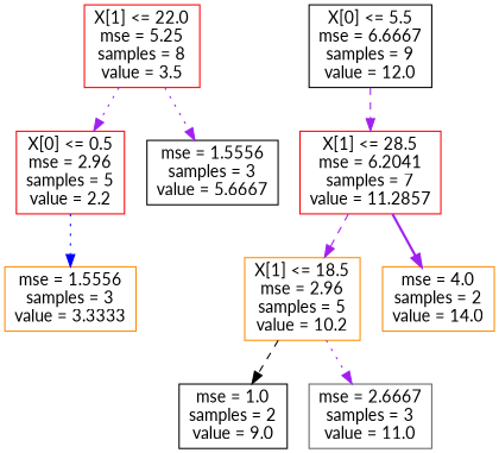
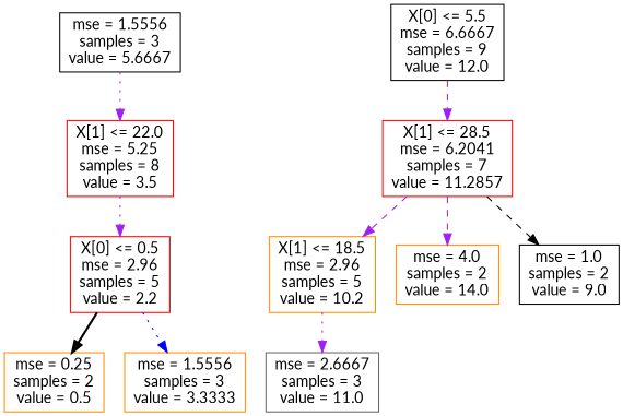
  digraph {
    fontname=Lato
    node [color=darkorange fontname=Lato shape=box]
    edge [color=purple fontname=Lato style=dotted]
    n1 [color=red label="X[1] <= 22.0\nmse = 5.25\nsamples = 8\nvalue = 3.5"]
    n2 [color=red label="X[0] <= 0.5\nmse = 2.96\nsamples = 5\nvalue = 2.2"]
    n3 [color=black label="mse = 1.5556\nsamples = 3\nvalue = 5.6667"]
    n4 [color=black label="X[0] <= 5.5\nmse = 6.6667\nsamples = 9\nvalue = 12.0"]
    n5 [color=red label="X[1] <= 28.5\nmse = 6.2041\nsamples = 7\nvalue = 11.2857"]
+   n6 [label="mse = 0.25\nsamples = 2\nvalue = 0.5"]
    n7 [label="mse = 1.5556\nsamples = 3\nvalue = 3.3333"]
    n8 [label="X[1] <= 18.5\nmse = 2.96\nsamples = 5\nvalue = 10.2"]
    n9 [label="mse = 4.0\nsamples = 2\nvalue = 14.0"]
    n10 [color=black label="mse = 1.0\nsamples = 2\nvalue = 9.0"]
    n11 [color=gray40 label="mse = 2.6667\nsamples = 3\nvalue = 11.0"]
    n1 -> n2
-   n1 -> n3
+   n3 -> n1
+   n2 -> n6 [color=black style=bold]
    n2 -> n7 [color=blue]
    n4 -> n5 [style=dashed]
    n5 -> n8 [style=dashed]
-   n5 -> n9 [style=bold]
-   n8 -> n10 [color=black style=dashed]
+   n5 -> n9 [style=dashed]
+   n5 -> n10 [color=black style=dashed]
    n8 -> n11
  }
